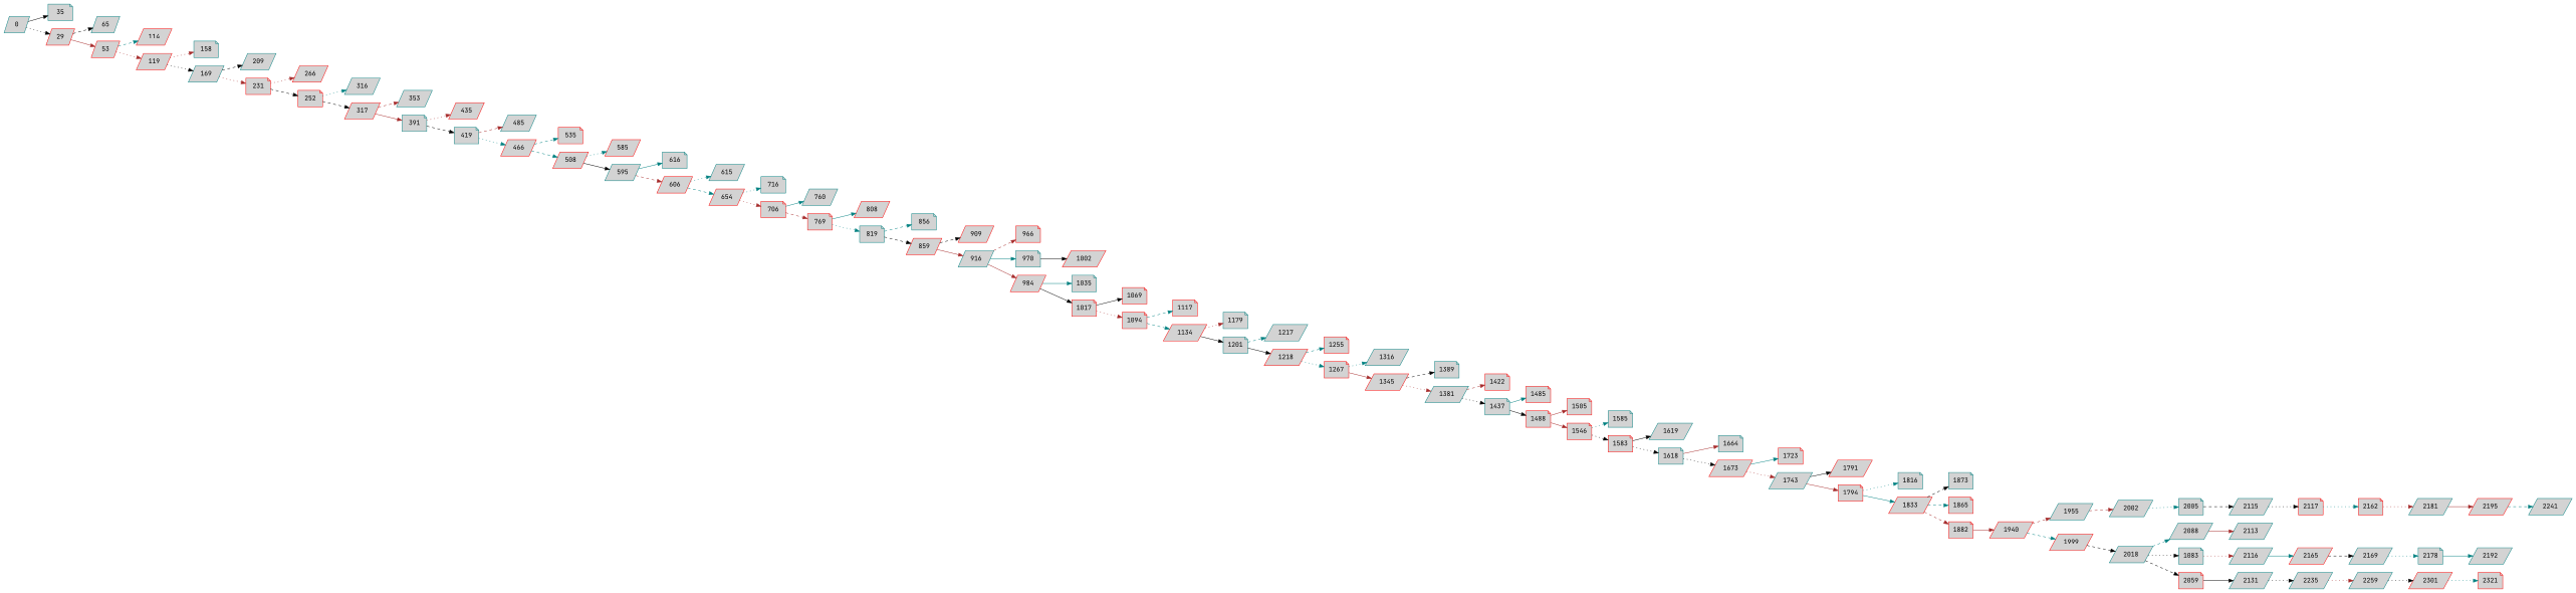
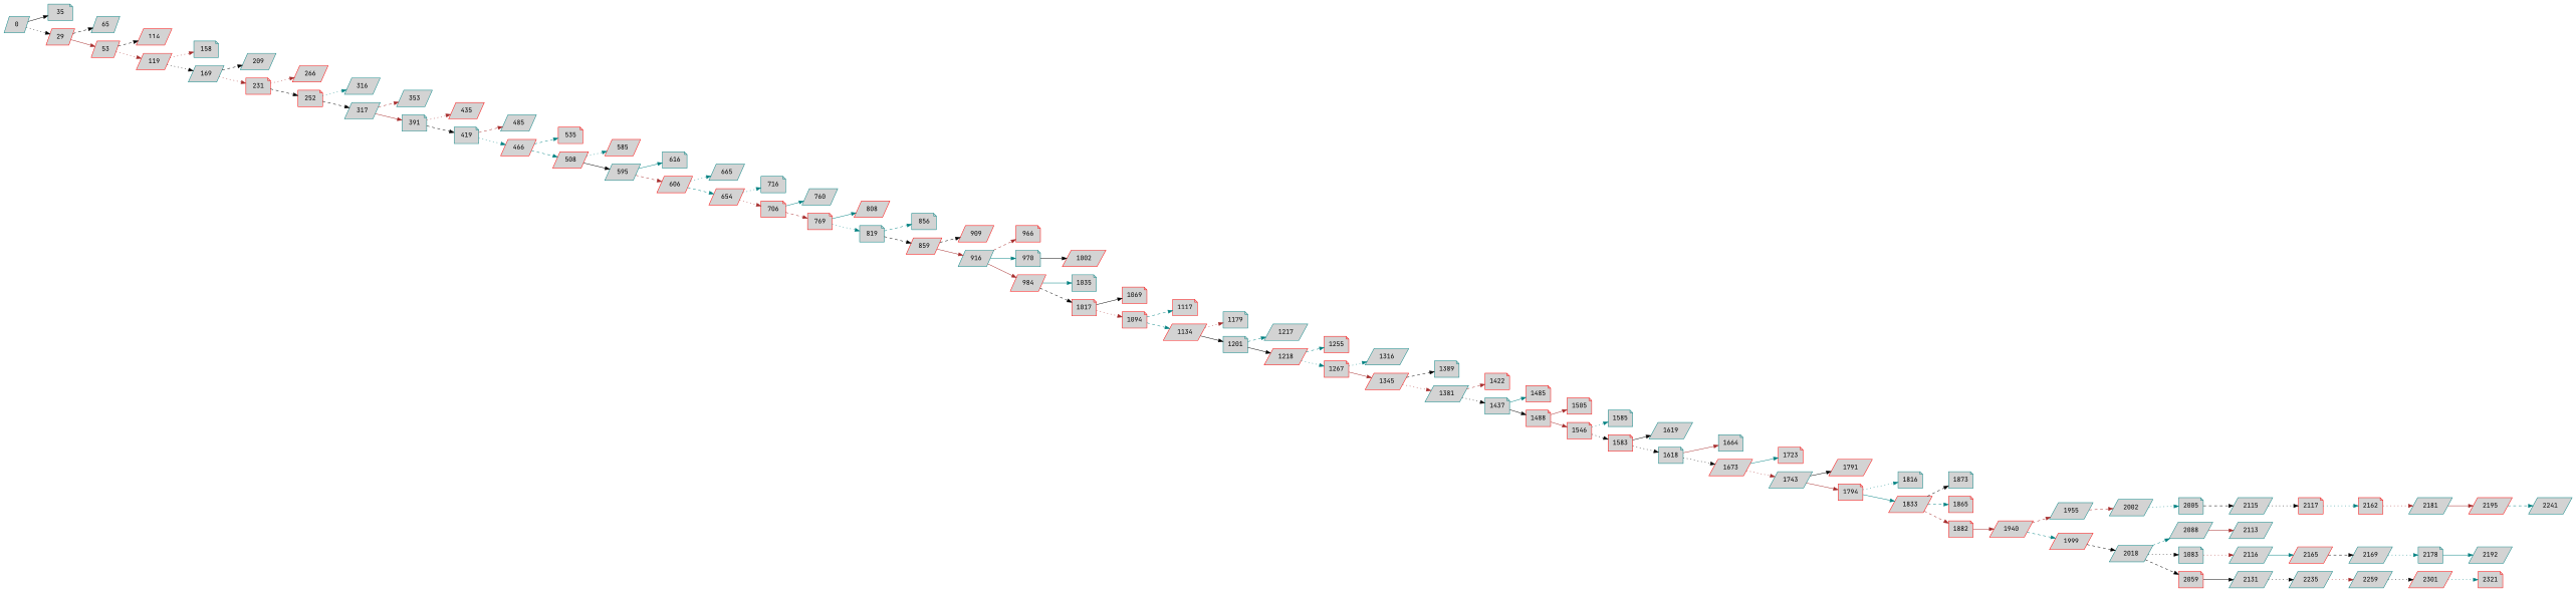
  digraph {
    fontname="JetBrains Mono"
    rankdir=LR
    node [color=teal fillcolor=lightgray fontname="JetBrains Mono" shape=parallelogram style=filled]
    edge [color=teal fontname="JetBrains Mono" style=dotted]
    35 [shape=note]
    0
    29 [color=red]
    65
    53 [color=red]
    114 [color=red]
    119 [color=red]
    158 [shape=note]
    169
    209
    231 [color=red shape=note]
    266 [color=red]
    252 [color=red shape=note]
    316
-   317 [color=red]
+   317
    353
    391 [shape=note]
    435 [color=red]
    419 [shape=note]
    485
    466 [color=red]
    535 [color=red shape=note]
    508 [color=red]
    585 [color=red]
    595
    616 [shape=note]
    606 [color=red]
-   665 [label=615]
+   665
    654 [color=red]
    716 [shape=note]
    706 [color=red shape=note]
    760
    769 [color=red shape=note]
    808 [color=red]
    819 [shape=note]
    856 [shape=note]
    859 [color=red]
    909 [color=red]
    916
    966 [color=red shape=note]
    970 [shape=note]
    984 [color=red]
    1002 [color=red]
    1035 [shape=note]
    1017 [color=red shape=note]
    1069 [color=red shape=note]
    1094 [color=red shape=note]
    1117 [color=red shape=note]
    1134 [color=red]
    1179 [shape=note]
    1201 [shape=note]
    1217
    1218 [color=red]
    1255 [color=red shape=note]
    1267 [color=red shape=note]
    1316
    1345 [color=red]
    1389 [shape=note]
    1381
    1422 [color=red shape=note]
    1437 [shape=note]
    1485 [color=red shape=note]
    1488 [color=red shape=note]
    1505 [color=red shape=note]
    1546 [color=red shape=note]
    1585 [shape=note]
    1583 [color=red shape=note]
    1619
    1618 [shape=note]
    1664 [shape=note]
    1673 [color=red]
    1723 [color=red shape=note]
    1743
    1791 [color=red]
    1794 [color=red shape=note]
    1816 [shape=note]
    1833 [color=red]
    1873 [shape=note]
    1865 [color=red shape=note]
    1882 [color=red shape=note]
    1940 [color=red]
    1955
    1999 [color=red]
    2002
    2018
    2005 [shape=note]
    2115
    2117 [color=red shape=note]
    2088
    n90 [label=1083 shape=note]
    2059 [color=red shape=note]
    2113
    2116
    2131
    2162 [color=red shape=note]
    2165 [color=red]
    2181
    2235
    2195 [color=red]
    2169
    2178 [shape=note]
    2192
    2241
    2259
    2301 [color=red]
    2321 [color=red shape=note]
    0 -> 35 [color=black style=solid]
    0 -> 29 [color=black]
    29 -> 65 [color=black style=dashed]
    29 -> 53 [color=brown style=solid]
-   53 -> 114 [style=dashed]
+   53 -> 114 [color=black style=dashed]
    53 -> 119 [color=brown]
    119 -> 158 [color=brown]
    119 -> 169 [color=black]
    169 -> 209 [color=black style=dashed]
    169 -> 231 [color=brown]
    231 -> 266 [color=brown]
    231 -> 252 [color=black style=dashed]
    252 -> 316
    252 -> 317 [color=black style=dashed]
    317 -> 353 [color=brown style=dashed]
    317 -> 391 [color=brown style=solid]
    391 -> 435 [color=brown]
    391 -> 419 [color=black style=dashed]
    419 -> 485 [color=brown style=dashed]
    419 -> 466
    466 -> 535 [style=dashed]
    466 -> 508 [style=dashed]
    508 -> 585
    508 -> 595 [color=black style=solid]
    595 -> 616 [style=solid]
    595 -> 606 [color=brown style=dashed]
    606 -> 665
    606 -> 654 [style=dashed]
    654 -> 716
    654 -> 706 [color=brown]
    706 -> 760 [style=solid]
    706 -> 769 [color=brown style=dashed]
    769 -> 808 [style=solid]
    769 -> 819
    819 -> 856 [style=dashed]
    819 -> 859 [color=black style=dashed]
    859 -> 909 [color=black style=dashed]
    859 -> 916 [color=brown style=solid]
    916 -> 966 [color=brown style=dashed]
    916 -> 970 [style=solid]
    916 -> 984 [color=brown style=solid]
    970 -> 1002 [color=black style=solid]
    984 -> 1035 [style=solid]
-   984 -> 1017 [color=black style=solid]
+   984 -> 1017 [color=black style=dashed]
    1017 -> 1069 [color=black style=solid]
    1017 -> 1094 [color=brown]
    1094 -> 1117 [style=dashed]
    1094 -> 1134 [style=dashed]
    1134 -> 1179 [color=brown]
    1134 -> 1201 [color=black style=solid]
    1201 -> 1217 [style=dashed]
    1201 -> 1218 [color=black style=solid]
    1218 -> 1255 [style=dashed]
    1218 -> 1267
    1267 -> 1316
    1267 -> 1345 [color=brown style=solid]
    1345 -> 1389 [color=black style=dashed]
    1345 -> 1381 [color=brown]
    1381 -> 1422 [color=brown style=dashed]
    1381 -> 1437 [color=black]
    1437 -> 1485 [style=solid]
    1437 -> 1488 [color=black style=solid]
    1488 -> 1505 [color=brown style=solid]
    1488 -> 1546 [color=brown style=solid]
    1546 -> 1585
    1546 -> 1583 [color=black]
    1583 -> 1619 [color=black style=solid]
    1583 -> 1618 [color=black]
    1618 -> 1664 [color=brown style=solid]
    1618 -> 1673 [color=black]
    1673 -> 1723 [style=solid]
    1673 -> 1743 [color=brown]
    1743 -> 1791 [color=black style=solid]
    1743 -> 1794 [color=brown style=solid]
    1794 -> 1816
    1794 -> 1833 [style=solid]
    1833 -> 1873 [color=black style=dashed]
    1833 -> 1865 [style=dashed]
    1833 -> 1882 [color=brown style=dashed]
    1882 -> 1940 [color=brown style=solid]
    1940 -> 1955 [color=brown style=dashed]
    1940 -> 1999 [style=dashed]
    1955 -> 2002 [color=brown style=dashed]
    1999 -> 2018 [color=black style=dashed]
    2002 -> 2005
    2018 -> 2088 [style=dashed]
    2018 -> n90 [color=black]
    2018 -> 2059 [color=black style=dashed]
    2005 -> 2115 [color=black style=dashed]
    2115 -> 2117 [color=black]
    2117 -> 2162
    2088 -> 2113 [color=brown style=solid]
    n90 -> 2116 [color=brown]
    2059 -> 2131 [color=black style=solid]
    2116 -> 2165 [style=solid]
    2131 -> 2235 [color=black]
    2162 -> 2181 [color=brown]
    2165 -> 2169 [color=black style=dashed]
    2181 -> 2195 [color=brown style=solid]
    2235 -> 2259 [color=brown]
    2195 -> 2241 [style=dashed]
    2169 -> 2178
    2178 -> 2192 [style=solid]
    2259 -> 2301 [color=black]
    2301 -> 2321
  }
